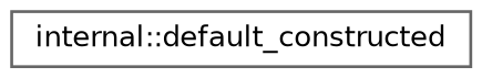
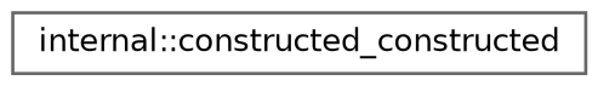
  digraph {
    rankdir=LR
-   n1 [color=grey40 fillcolor=white fontname=Helvetica fontsize=10 height=0.2 label="internal::default_constructed" shape=box style=filled width=0.4]
+   n1 [color=grey40 fillcolor=white fontname=Helvetica fontsize=10 height=0.2 label="internal::constructed_constructed" shape=box style=filled width=0.4]
  }
